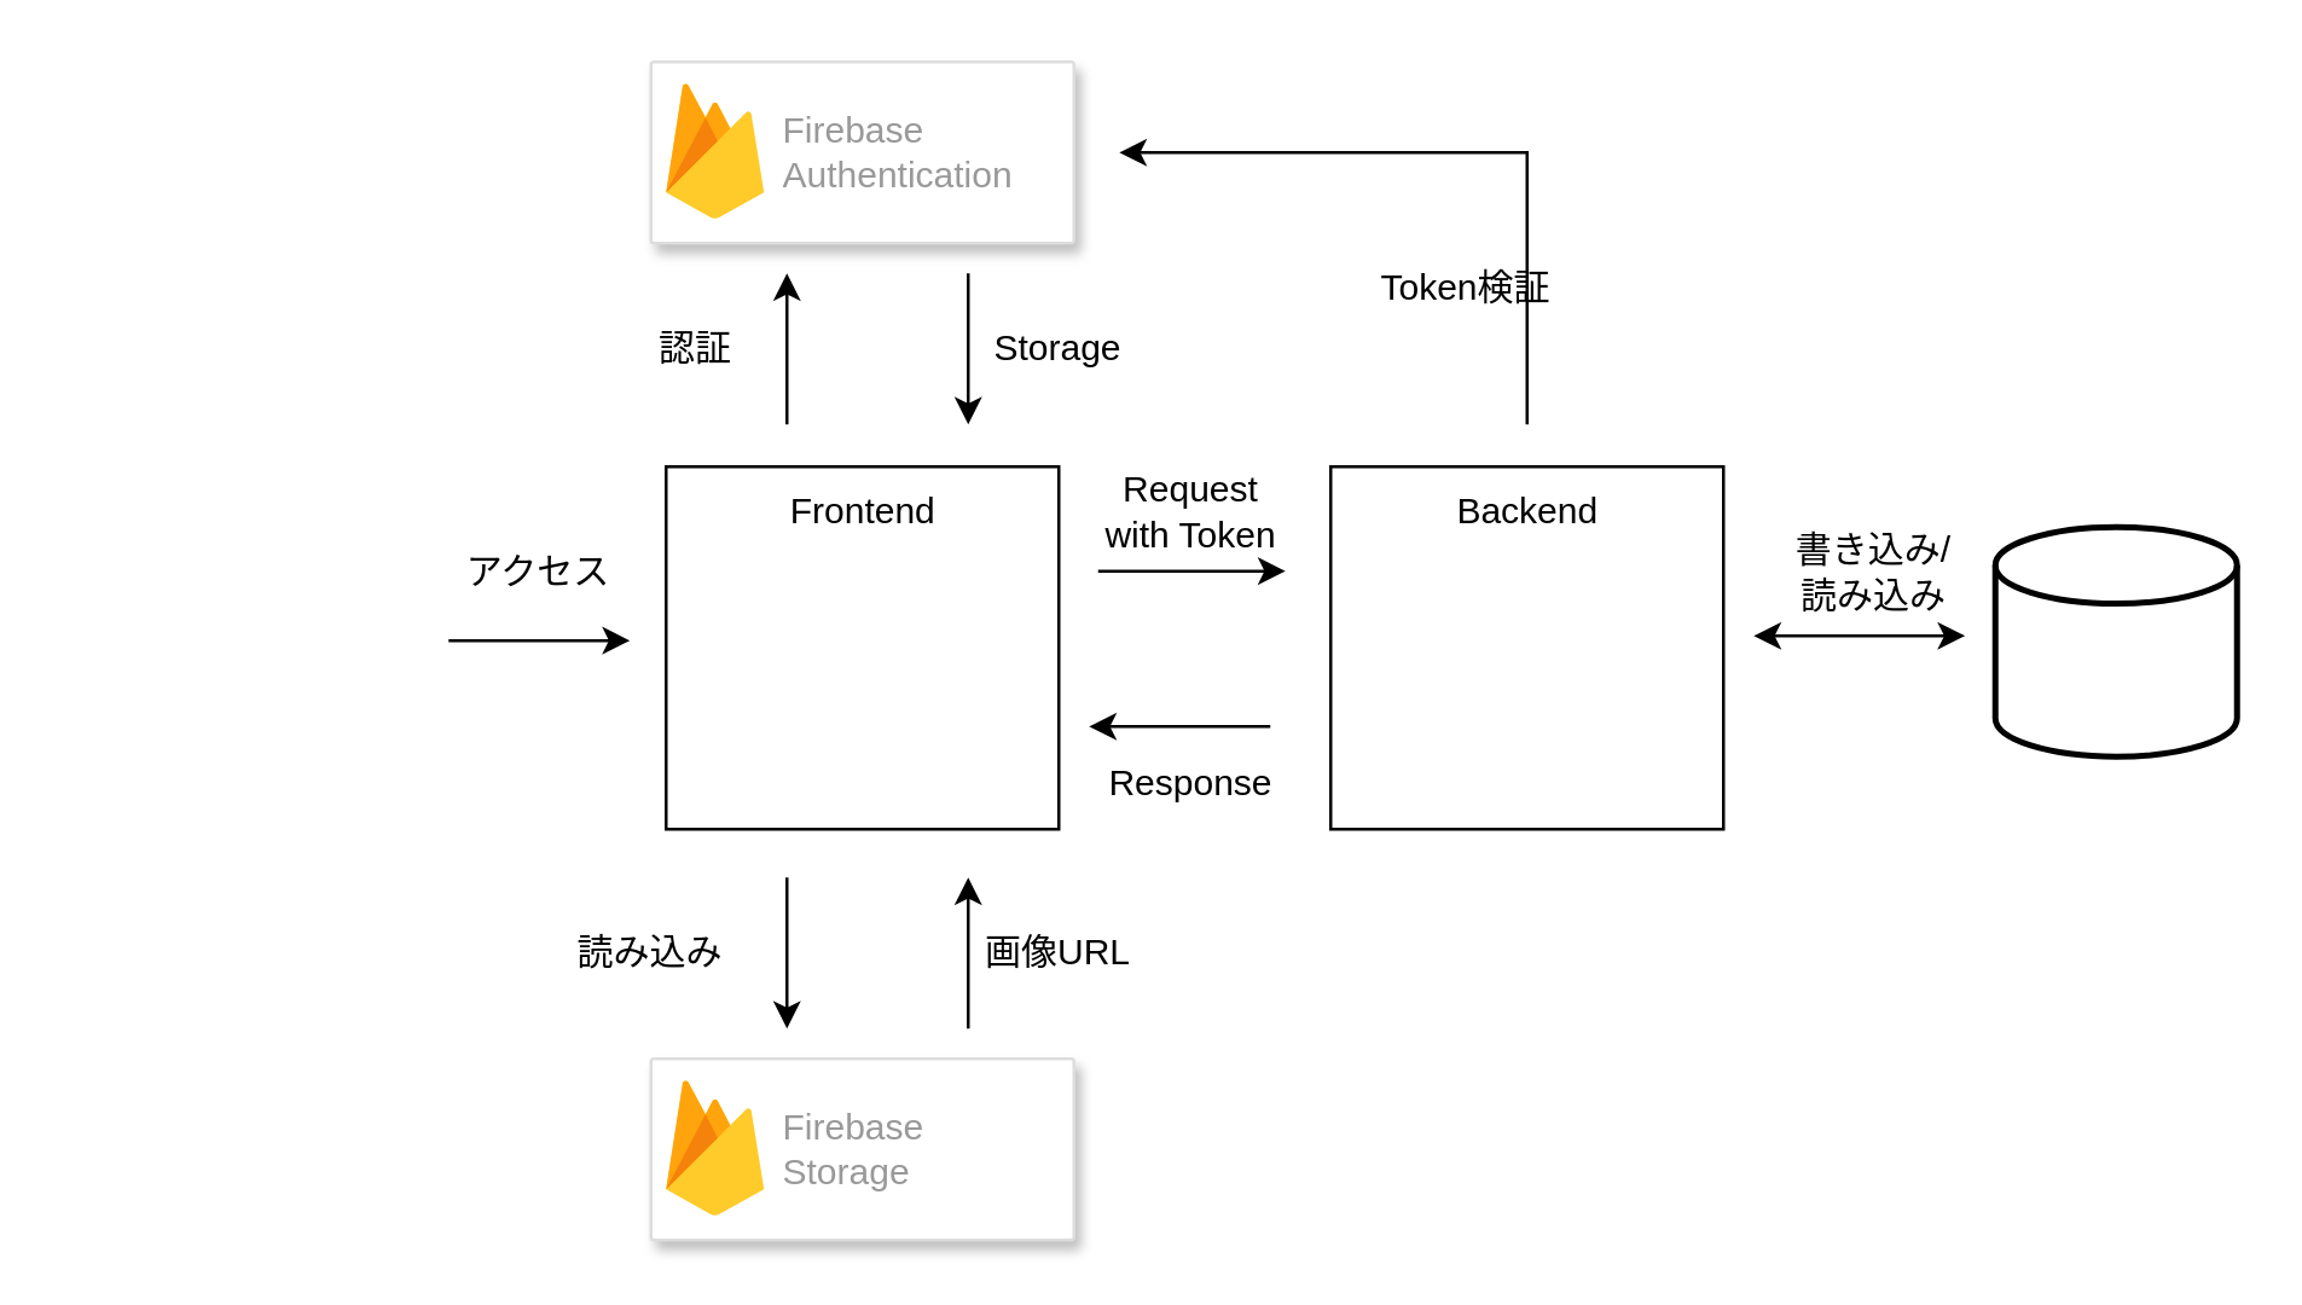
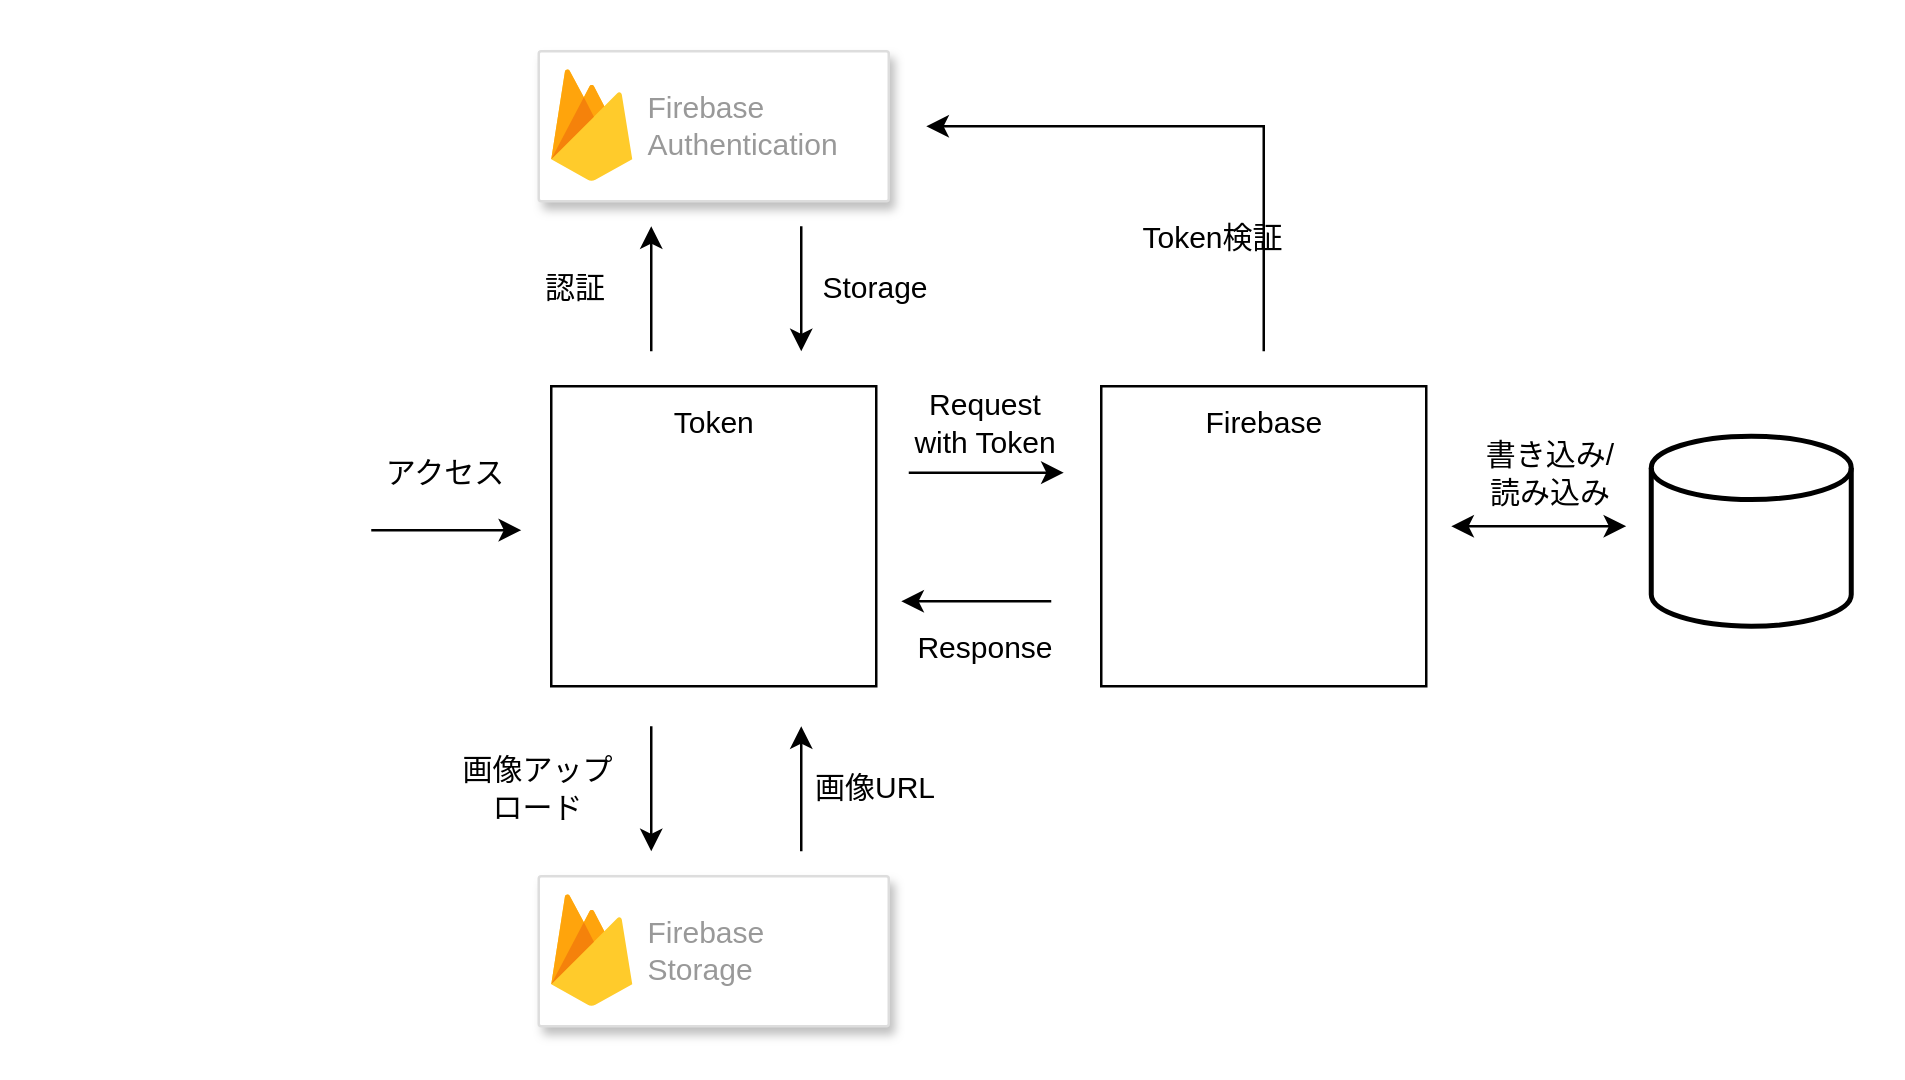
  <mxCell id="0" />
  <mxCell id="1" parent="0" />
  <mxCell id="2" value="" style="shape=image;html=1;verticalAlign=top;verticalLabelPosition=bottom;labelBackgroundColor=#ffffff;imageAspect=0;aspect=fixed;image=https://cdn3.iconfinder.com/data/icons/essential-pack-2/48/26-Smartphone-128.png" parent="1" vertex="1"><mxGeometry x="20" y="150" width="128" height="128" as="geometry" /></mxCell>
  <mxCell id="3" value="" style="strokeColor=#dddddd;shadow=1;strokeWidth=1;rounded=1;absoluteArcSize=1;arcSize=2;" parent="1" vertex="1"><mxGeometry x="215" y="350" width="140" height="60" as="geometry" /></mxCell>
  <mxCell id="4" value="Firebase&amp;nbsp;&lt;br&gt;Storage" style="sketch=0;dashed=0;connectable=0;html=1;fillColor=#5184F3;strokeColor=none;shape=mxgraph.gcp2.firebase;part=1;labelPosition=right;verticalLabelPosition=middle;align=left;verticalAlign=middle;spacingLeft=5;fontColor=#999999;fontSize=12;" parent="3" vertex="1"><mxGeometry width="32.4" height="45" relative="1" as="geometry"><mxPoint x="5" y="7" as="offset" /></mxGeometry></mxCell>
  <mxCell id="5" value="" style="strokeColor=#dddddd;shadow=1;strokeWidth=1;rounded=1;absoluteArcSize=1;arcSize=2;" parent="1" vertex="1"><mxGeometry x="215" y="20" width="140" height="60" as="geometry" /></mxCell>
  <mxCell id="6" value="Firebase&amp;nbsp;&lt;br&gt;Authentication" style="sketch=0;dashed=0;connectable=0;html=1;fillColor=#5184F3;strokeColor=none;shape=mxgraph.gcp2.firebase;part=1;labelPosition=right;verticalLabelPosition=middle;align=left;verticalAlign=middle;spacingLeft=5;fontColor=#999999;fontSize=12;" parent="5" vertex="1"><mxGeometry width="32.4" height="45" relative="1" as="geometry"><mxPoint x="5" y="7" as="offset" /></mxGeometry></mxCell>
  <mxCell id="7" value="" style="group" parent="1" vertex="1" connectable="0"><mxGeometry x="220" y="154" width="130" height="120" as="geometry" /></mxCell>
  <mxCell id="8" value="" style="rounded=0;whiteSpace=wrap;html=1;" parent="7" vertex="1"><mxGeometry width="130" height="120" as="geometry" /></mxCell>
  <mxCell id="9" value="" style="shape=image;html=1;verticalAlign=top;verticalLabelPosition=bottom;labelBackgroundColor=#ffffff;imageAspect=0;aspect=fixed;image=https://cdn1.iconfinder.com/data/icons/unicons-line-vol-5/24/react-128.png" parent="7" vertex="1"><mxGeometry x="25.5" y="30" width="79" height="79" as="geometry" /></mxCell>
- <mxCell id="10" value="Frontend" style="text;html=1;align=center;verticalAlign=middle;resizable=0;points=[];autosize=1;strokeColor=none;fillColor=none;" parent="7" vertex="1"><mxGeometry x="30" width="70" height="30" as="geometry" /></mxCell>
+ <mxCell id="10" value="Token" style="text;html=1;align=center;verticalAlign=middle;resizable=0;points=[];autosize=1;strokeColor=none;fillColor=none;" parent="7" vertex="1"><mxGeometry x="30" width="70" height="30" as="geometry" /></mxCell>
  <mxCell id="11" value="" style="group" parent="1" vertex="1" connectable="0"><mxGeometry x="440" y="154" width="130" height="120" as="geometry" /></mxCell>
  <mxCell id="12" value="" style="rounded=0;whiteSpace=wrap;html=1;" parent="11" vertex="1"><mxGeometry width="130" height="120" as="geometry" /></mxCell>
- <mxCell id="13" value="Backend" style="text;html=1;align=center;verticalAlign=middle;resizable=0;points=[];autosize=1;strokeColor=none;fillColor=none;" parent="11" vertex="1"><mxGeometry x="30" width="70" height="30" as="geometry" /></mxCell>
+ <mxCell id="13" value="Firebase" style="text;html=1;align=center;verticalAlign=middle;resizable=0;points=[];autosize=1;strokeColor=none;fillColor=none;" parent="11" vertex="1"><mxGeometry x="30" width="70" height="30" as="geometry" /></mxCell>
  <mxCell id="14" value="" style="shape=image;verticalLabelPosition=bottom;labelBackgroundColor=default;verticalAlign=top;aspect=fixed;imageAspect=0;image=https://upload.wikimedia.org/wikipedia/commons/thumb/d/d9/Node.js_logo.svg/1200px-Node.js_logo.svg.png;" parent="11" vertex="1"><mxGeometry x="20" y="27.06" width="90" height="55.04" as="geometry" /></mxCell>
  <mxCell id="15" value="" style="shape=image;verticalLabelPosition=bottom;labelBackgroundColor=default;verticalAlign=top;aspect=fixed;imageAspect=0;image=https://expressjs.com/images/express-facebook-share.png;" parent="11" vertex="1"><mxGeometry x="12.5" y="82.1" width="105" height="37.9" as="geometry" /></mxCell>
  <mxCell id="16" value="" style="group" parent="1" vertex="1" connectable="0"><mxGeometry x="660" y="173.99" width="80" height="76" as="geometry" /></mxCell>
  <mxCell id="17" value="" style="strokeWidth=2;html=1;shape=mxgraph.flowchart.database;whiteSpace=wrap;" parent="16" vertex="1"><mxGeometry width="80" height="76" as="geometry" /></mxCell>
  <mxCell id="18" value="" style="shape=image;verticalLabelPosition=bottom;labelBackgroundColor=default;verticalAlign=top;aspect=fixed;imageAspect=0;image=https://cpl.thalesgroup.com/sites/default/files/content/paragraphs/intro/2020-03/postgresql-logo.png;" parent="16" vertex="1"><mxGeometry x="5" y="6.01" width="70" height="63.98" as="geometry" /></mxCell>
  <mxCell id="19" value="" style="endArrow=classic;html=1;rounded=0;" parent="1" edge="1"><mxGeometry width="50" height="50" relative="1" as="geometry"><mxPoint x="148" y="211.56" as="sourcePoint" /><mxPoint x="208" y="211.56" as="targetPoint" /></mxGeometry></mxCell>
  <mxCell id="20" value="" style="endArrow=classic;html=1;rounded=0;exitX=1;exitY=0.25;exitDx=0;exitDy=0;" parent="1" edge="1"><mxGeometry width="50" height="50" relative="1" as="geometry"><mxPoint x="363" y="188.56" as="sourcePoint" /><mxPoint x="425" y="188.56" as="targetPoint" /></mxGeometry></mxCell>
  <mxCell id="21" value="" style="endArrow=classic;html=1;rounded=0;" parent="1" edge="1"><mxGeometry width="50" height="50" relative="1" as="geometry"><mxPoint x="260" y="140" as="sourcePoint" /><mxPoint x="260" y="90" as="targetPoint" /></mxGeometry></mxCell>
  <mxCell id="22" value="" style="endArrow=classic;html=1;rounded=0;" parent="1" edge="1"><mxGeometry width="50" height="50" relative="1" as="geometry"><mxPoint x="320" y="90" as="sourcePoint" /><mxPoint x="320" y="140" as="targetPoint" /></mxGeometry></mxCell>
  <mxCell id="23" value="認証" style="text;html=1;strokeColor=none;fillColor=none;align=center;verticalAlign=middle;whiteSpace=wrap;rounded=0;" parent="1" vertex="1"><mxGeometry x="200" y="100" width="60" height="30" as="geometry" /></mxCell>
  <mxCell id="24" value="アクセス" style="text;html=1;strokeColor=none;fillColor=none;align=center;verticalAlign=middle;whiteSpace=wrap;rounded=0;" parent="1" vertex="1"><mxGeometry x="148" y="173.99" width="60" height="30" as="geometry" /></mxCell>
  <mxCell id="25" value="Storage" style="text;html=1;strokeColor=none;fillColor=none;align=center;verticalAlign=middle;whiteSpace=wrap;rounded=0;" parent="1" vertex="1"><mxGeometry x="320" y="100" width="60" height="30" as="geometry" /></mxCell>
  <mxCell id="26" value="Request with Token" style="text;html=1;strokeColor=none;fillColor=none;align=center;verticalAlign=middle;whiteSpace=wrap;rounded=0;" parent="1" vertex="1"><mxGeometry x="364" y="154" width="60" height="30" as="geometry" /></mxCell>
  <mxCell id="27" value="" style="endArrow=classic;html=1;rounded=0;" parent="1" edge="1"><mxGeometry width="50" height="50" relative="1" as="geometry"><mxPoint x="420" y="240" as="sourcePoint" /><mxPoint x="360" y="240" as="targetPoint" /></mxGeometry></mxCell>
  <mxCell id="28" value="Response" style="text;html=1;strokeColor=none;fillColor=none;align=center;verticalAlign=middle;whiteSpace=wrap;rounded=0;" parent="1" vertex="1"><mxGeometry x="364" y="244" width="60" height="30" as="geometry" /></mxCell>
  <mxCell id="29" style="edgeStyle=orthogonalEdgeStyle;rounded=0;orthogonalLoop=1;jettySize=auto;html=1;" parent="1" edge="1"><mxGeometry relative="1" as="geometry"><mxPoint x="505" y="140" as="sourcePoint" /><mxPoint x="370" y="50" as="targetPoint" /><Array as="points"><mxPoint x="505" y="50" /></Array></mxGeometry></mxCell>
  <mxCell id="30" value="Token検証" style="text;html=1;strokeColor=none;fillColor=none;align=center;verticalAlign=middle;whiteSpace=wrap;rounded=0;" parent="1" vertex="1"><mxGeometry x="455" y="80" width="60" height="30" as="geometry" /></mxCell>
  <mxCell id="31" value="" style="endArrow=classic;html=1;rounded=0;" parent="1" edge="1"><mxGeometry width="50" height="50" relative="1" as="geometry"><mxPoint x="260" y="290" as="sourcePoint" /><mxPoint x="260" y="340" as="targetPoint" /></mxGeometry></mxCell>
  <mxCell id="32" value="" style="endArrow=classic;html=1;rounded=0;" parent="1" edge="1"><mxGeometry width="50" height="50" relative="1" as="geometry"><mxPoint x="320" y="340" as="sourcePoint" /><mxPoint x="320" y="290" as="targetPoint" /></mxGeometry></mxCell>
- <mxCell id="33" value="読み込み" style="text;html=1;strokeColor=none;fillColor=none;align=center;verticalAlign=middle;whiteSpace=wrap;rounded=0;" parent="1" vertex="1"><mxGeometry x="180" y="300" width="70" height="30" as="geometry" /></mxCell>
+ <mxCell id="33" value="画像アップロード" style="text;html=1;strokeColor=none;fillColor=none;align=center;verticalAlign=middle;whiteSpace=wrap;rounded=0;" parent="1" vertex="1"><mxGeometry x="180" y="300" width="70" height="30" as="geometry" /></mxCell>
  <mxCell id="34" value="画像URL" style="text;html=1;strokeColor=none;fillColor=none;align=center;verticalAlign=middle;whiteSpace=wrap;rounded=0;" parent="1" vertex="1"><mxGeometry x="320" y="300" width="60" height="30" as="geometry" /></mxCell>
  <mxCell id="35" value="" style="endArrow=classic;startArrow=classic;html=1;rounded=0;" parent="1" edge="1"><mxGeometry width="50" height="50" relative="1" as="geometry"><mxPoint x="580" y="210" as="sourcePoint" /><mxPoint x="650" y="210" as="targetPoint" /></mxGeometry></mxCell>
  <mxCell id="36" value="書き込み/読み込み" style="text;html=1;strokeColor=none;fillColor=none;align=center;verticalAlign=middle;whiteSpace=wrap;rounded=0;" parent="1" vertex="1"><mxGeometry x="590" y="173.99" width="60" height="30" as="geometry" /></mxCell>
